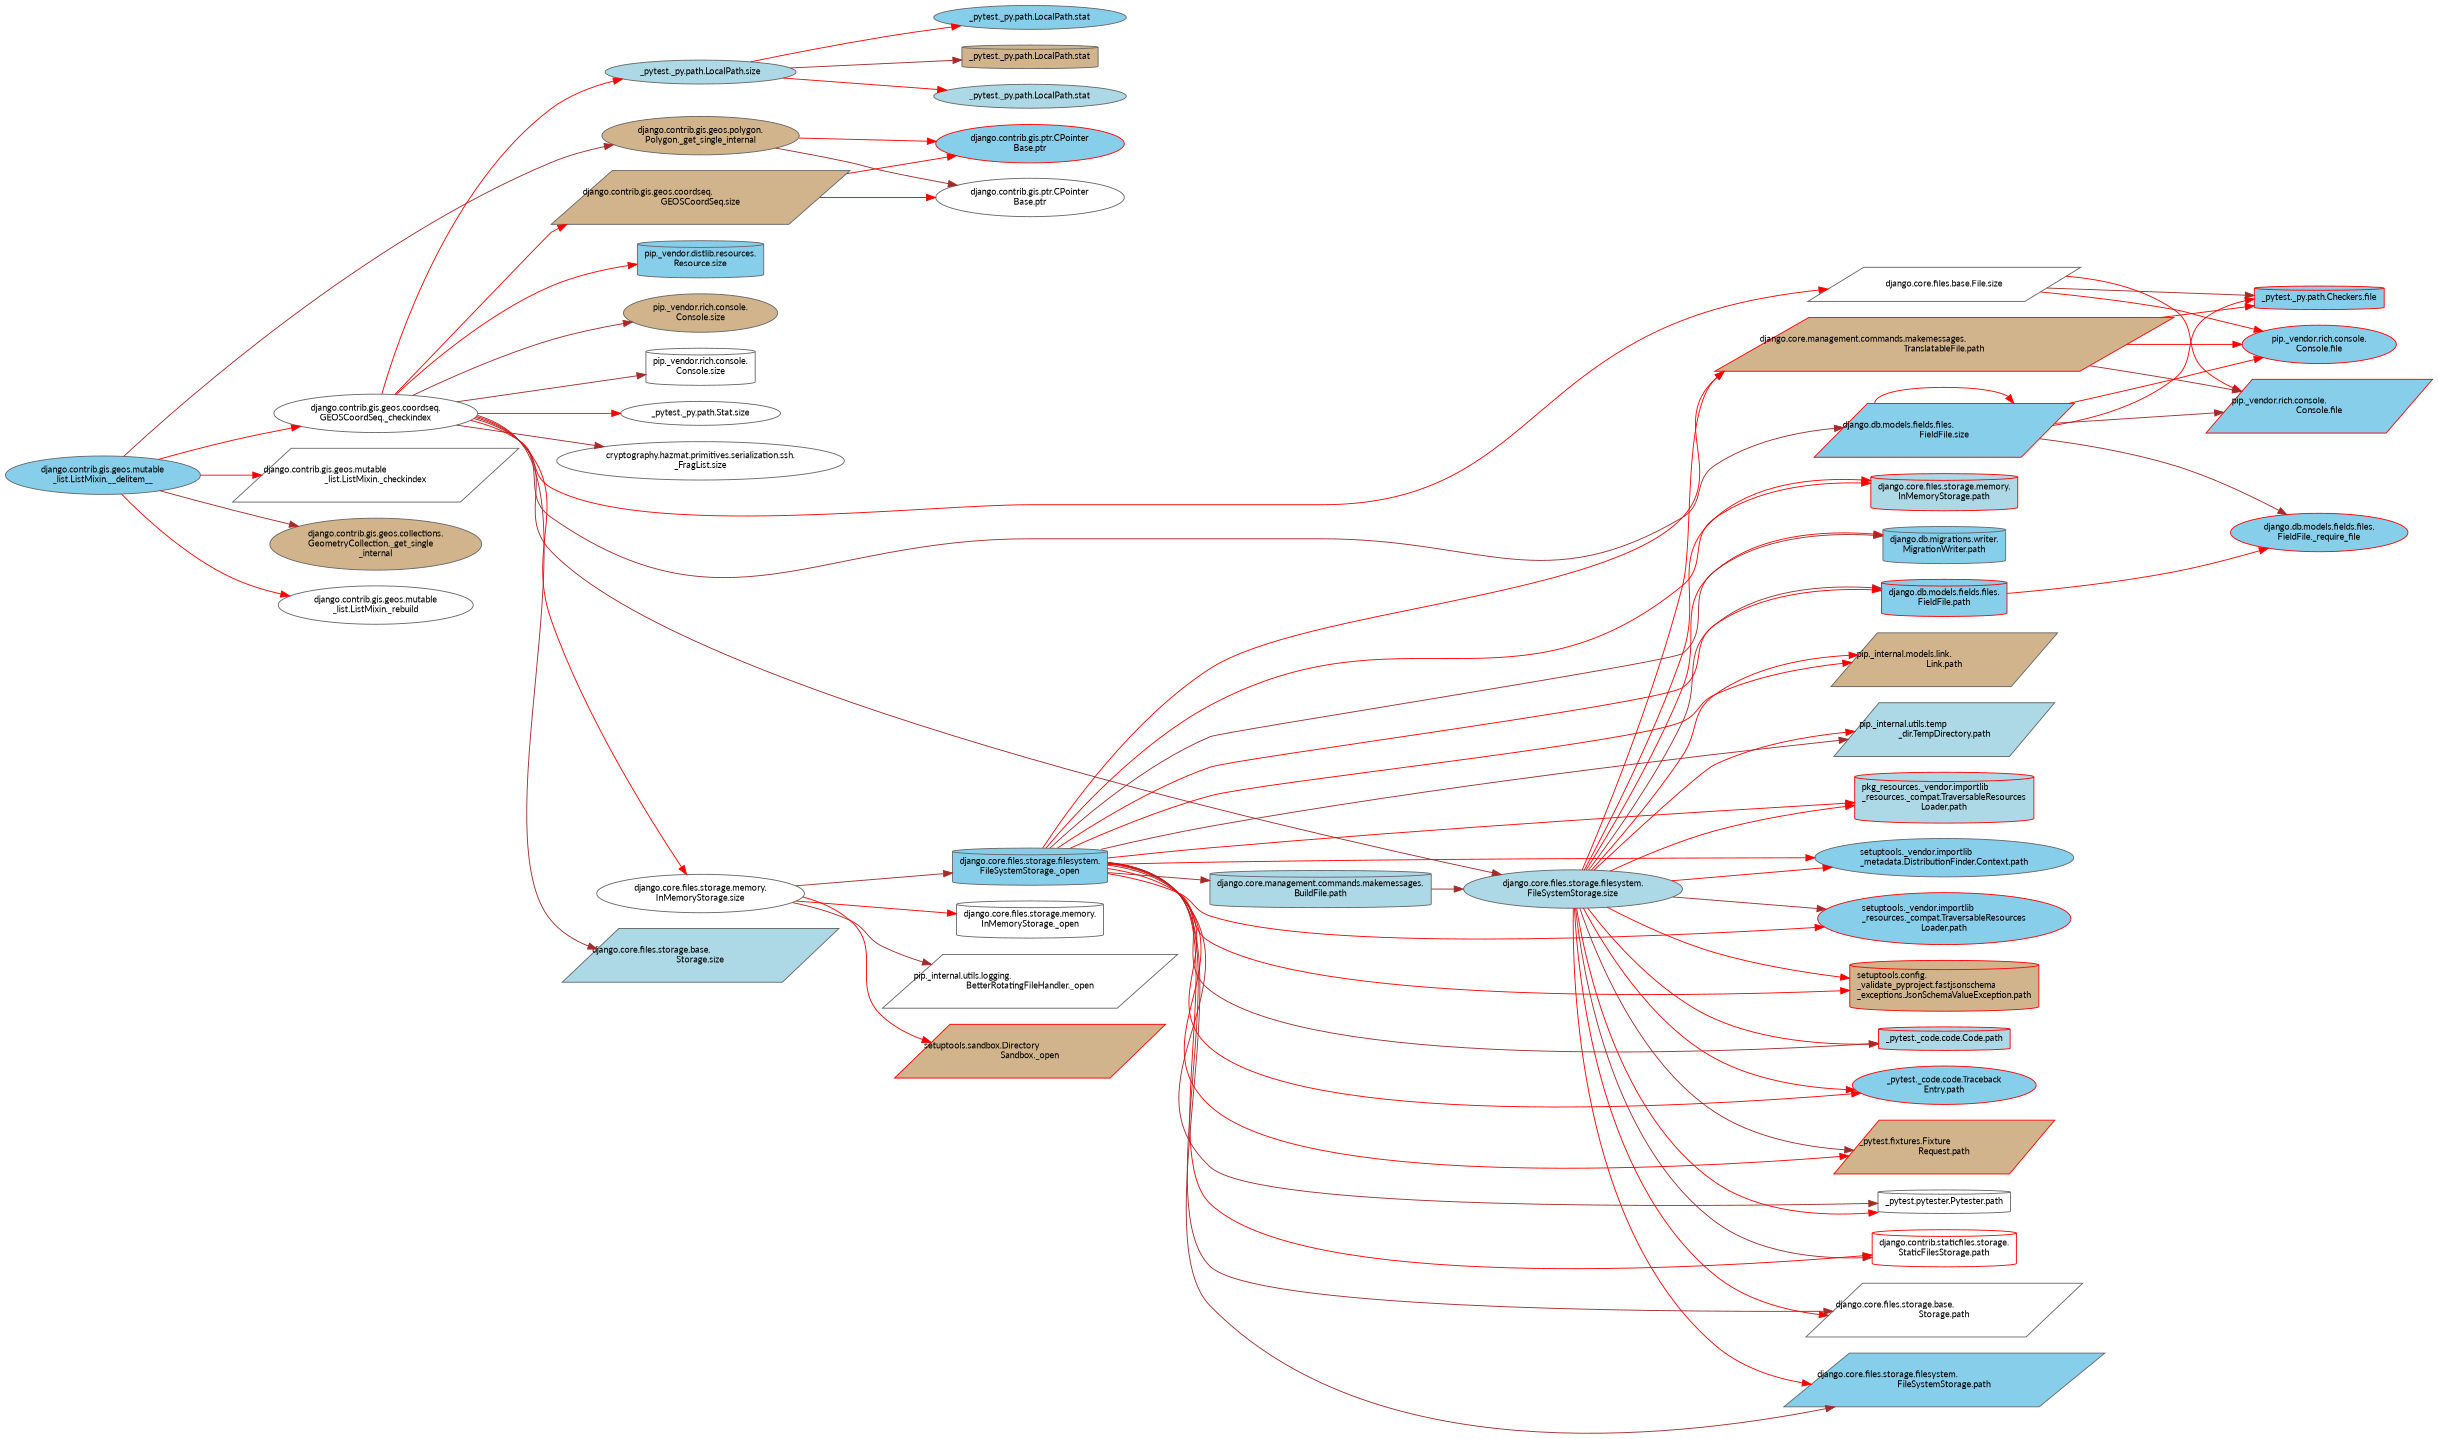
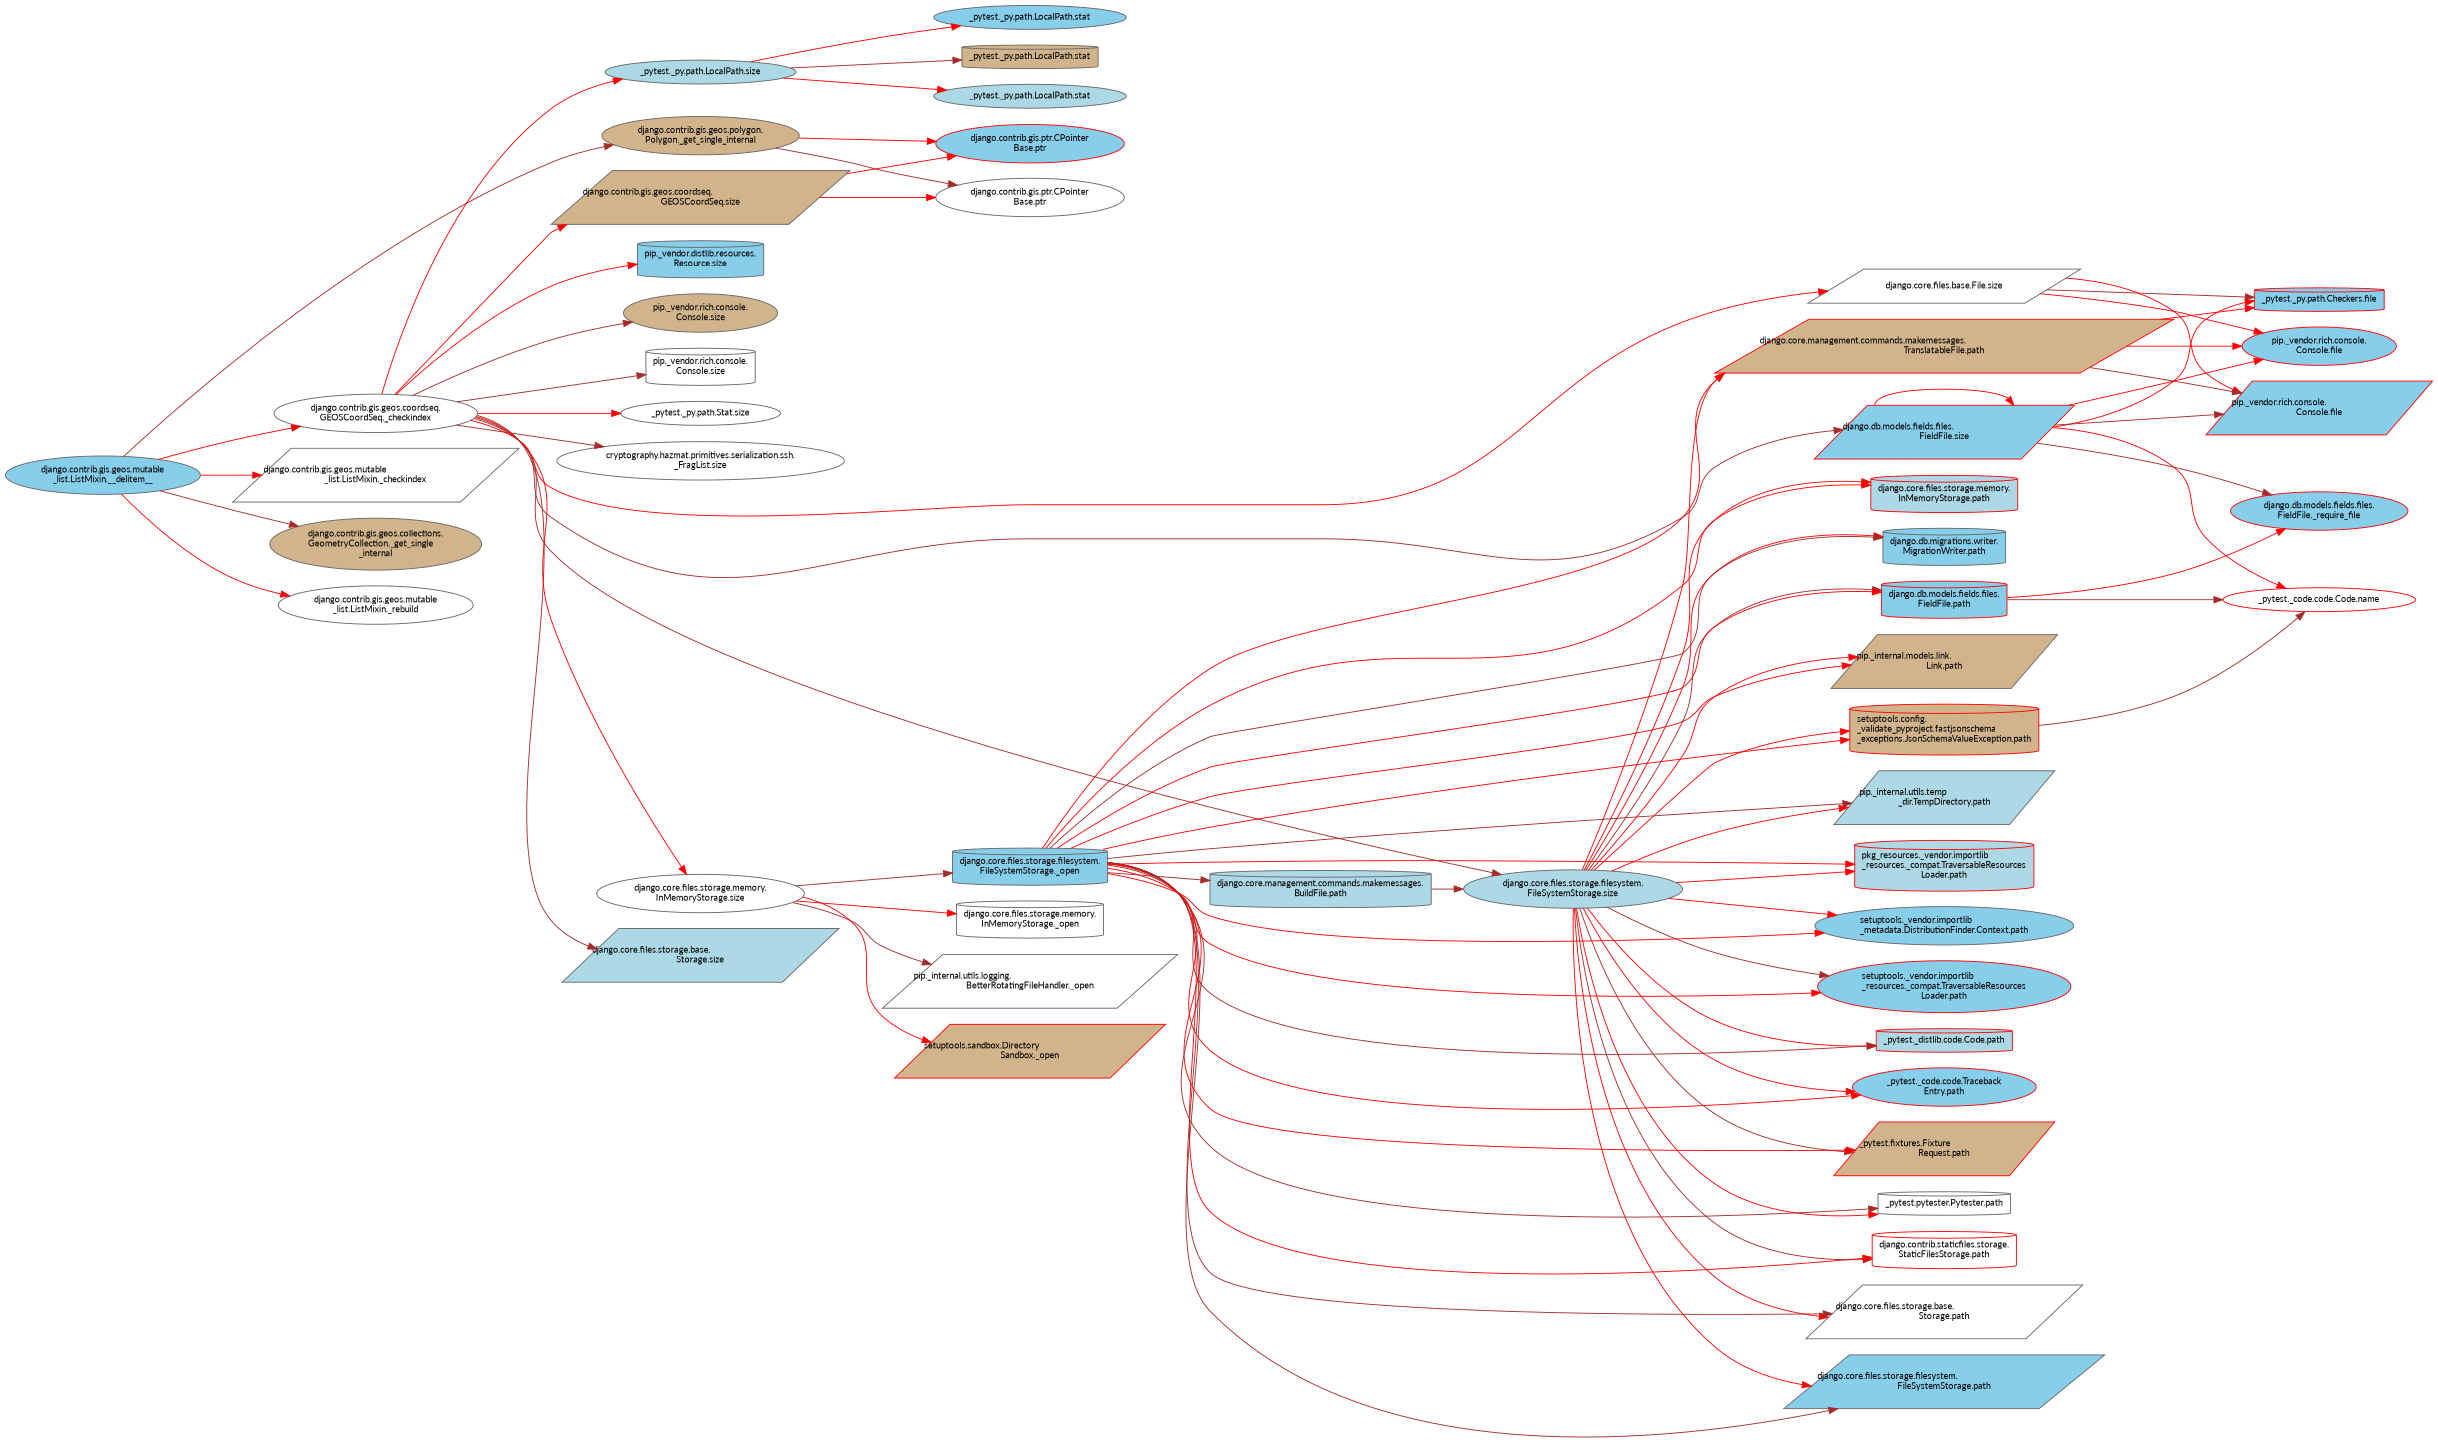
  digraph {
    fontname=Lato
    rankdir=LR
    node [color=grey40 fillcolor=skyblue fontname=Lato fontsize=10 shape=ellipse style=filled]
    edge [color=red fontname=Lato fontsize=10 labelfontname=Helvetica labelfontsize=10 style=solid]
    n1 [color=gray40 fontcolor=black height=0.2 label="django.contrib.gis.geos.mutable\l_list.ListMixin.__delitem__" width=0.4]
    n2 [fillcolor=white height=0.2 label="django.contrib.gis.geos.coordseq.\lGEOSCoordSeq._checkindex" width=0.4]
    n3 [fillcolor=white height=0.2 label="django.contrib.gis.geos.mutable\l_list.ListMixin._checkindex" shape=parallelogram width=0.4]
    n4 [fillcolor=tan height=0.2 label="django.contrib.gis.geos.collections.\lGeometryCollection._get_single\l_internal" width=0.4]
    n5 [fillcolor=tan height=0.2 label="django.contrib.gis.geos.polygon.\lPolygon._get_single_internal" width=0.4]
    n6 [fillcolor=white height=0.2 label="django.contrib.gis.geos.mutable\l_list.ListMixin._rebuild" width=0.4]
    n7 [fillcolor=lightblue height=0.2 label="_pytest._py.path.LocalPath.size" width=0.4]
    n8 [fillcolor=white height=0.2 label="_pytest._py.path.Stat.size" width=0.4]
    n9 [fillcolor=white height=0.2 label="cryptography.hazmat.primitives.serialization.ssh.\l_FragList.size" width=0.4]
    n10 [fillcolor=tan height=0.2 label="django.contrib.gis.geos.coordseq.\lGEOSCoordSeq.size" shape=parallelogram width=0.4]
    n11 [fillcolor=white height=0.2 label="django.core.files.base.File.size" shape=parallelogram width=0.4]
    n12 [fillcolor=lightblue height=0.2 label="django.core.files.storage.base.\lStorage.size" shape=parallelogram width=0.4]
    n13 [fillcolor=lightblue height=0.2 label="django.core.files.storage.filesystem.\lFileSystemStorage.size" width=0.4]
    n14 [fillcolor=white height=0.2 label="django.core.files.storage.memory.\lInMemoryStorage.size" width=0.4]
    n15 [color=red height=0.2 label="django.db.models.fields.files.\lFieldFile.size" shape=parallelogram width=0.4]
    n16 [height=0.2 label="pip._vendor.distlib.resources.\lResource.size" shape=cylinder width=0.4]
    n17 [fillcolor=tan height=0.2 label="pip._vendor.rich.console.\lConsole.size" width=0.4]
    n18 [fillcolor=white height=0.2 label="pip._vendor.rich.console.\lConsole.size" shape=cylinder width=0.4]
    n19 [color=red height=0.2 label="django.contrib.gis.ptr.CPointer\lBase.ptr" width=0.4]
    n20 [fillcolor=white height=0.2 label="django.contrib.gis.ptr.CPointer\lBase.ptr" width=0.4]
    n21 [height=0.2 label="_pytest._py.path.LocalPath.stat" width=0.4]
    n22 [fillcolor=tan height=0.2 label="_pytest._py.path.LocalPath.stat" shape=cylinder width=0.4]
    n23 [fillcolor=lightblue height=0.2 label="_pytest._py.path.LocalPath.stat" width=0.4]
    n24 [color=red height=0.2 label="_pytest._py.path.Checkers.file" shape=cylinder width=0.4]
    n25 [color=red height=0.2 label="pip._vendor.rich.console.\lConsole.file" width=0.4]
    n26 [color=red height=0.2 label="pip._vendor.rich.console.\lConsole.file" shape=parallelogram width=0.4]
-   n27 [color=red fillcolor=lightblue height=0.2 label="_pytest._code.code.Code.path" shape=cylinder width=0.4]
+   n27 [color=red fillcolor=lightblue height=0.2 label="_pytest._distlib.code.Code.path" shape=cylinder width=0.4]
    n28 [color=red height=0.2 label="_pytest._code.code.Traceback\lEntry.path" width=0.4]
    n29 [color=red fillcolor=tan height=0.2 label="_pytest.fixtures.Fixture\lRequest.path" shape=parallelogram width=0.4]
    n30 [fillcolor=white height=0.2 label="_pytest.pytester.Pytester.path" shape=cylinder width=0.4]
    n31 [color=red fillcolor=white height=0.2 label="django.contrib.staticfiles.storage.\lStaticFilesStorage.path" shape=cylinder width=0.4]
    n32 [fillcolor=white height=0.2 label="django.core.files.storage.base.\lStorage.path" shape=parallelogram width=0.4]
    n33 [height=0.2 label="django.core.files.storage.filesystem.\lFileSystemStorage.path" shape=parallelogram width=0.4]
    n34 [color=red fillcolor=lightblue height=0.2 label="django.core.files.storage.memory.\lInMemoryStorage.path" shape=cylinder width=0.4]
    n35 [color=red fillcolor=tan height=0.2 label="django.core.management.commands.makemessages.\lTranslatableFile.path" shape=parallelogram width=0.4]
    n36 [height=0.2 label="django.db.migrations.writer.\lMigrationWriter.path" shape=cylinder width=0.4]
    n37 [color=red height=0.2 label="django.db.models.fields.files.\lFieldFile.path" shape=cylinder width=0.4]
    n38 [fillcolor=tan height=0.2 label="pip._internal.models.link.\lLink.path" shape=parallelogram width=0.4]
    n39 [fillcolor=lightblue height=0.2 label="pip._internal.utils.temp\l_dir.TempDirectory.path" shape=parallelogram width=0.4]
    n40 [color=red fillcolor=lightblue height=0.2 label="pkg_resources._vendor.importlib\l_resources._compat.TraversableResources\lLoader.path" shape=cylinder width=0.4]
    n41 [height=0.2 label="setuptools._vendor.importlib\l_metadata.DistributionFinder.Context.path" width=0.4]
    n42 [color=red height=0.2 label="setuptools._vendor.importlib\l_resources._compat.TraversableResources\lLoader.path" width=0.4]
    n43 [color=red fillcolor=tan height=0.2 label="setuptools.config.\l_validate_pyproject.fastjsonschema\l_exceptions.JsonSchemaValueException.path" shape=cylinder width=0.4]
    n44 [height=0.2 label="django.core.files.storage.filesystem.\lFileSystemStorage._open" shape=cylinder width=0.4]
    n45 [fillcolor=white height=0.2 label="django.core.files.storage.memory.\lInMemoryStorage._open" shape=cylinder width=0.4]
    n46 [fillcolor=white height=0.2 label="pip._internal.utils.logging.\lBetterRotatingFileHandler._open" shape=parallelogram width=0.4]
    n47 [color=red fillcolor=tan height=0.2 label="setuptools.sandbox.Directory\lSandbox._open" shape=parallelogram width=0.4]
    n48 [color=red height=0.2 label="django.db.models.fields.files.\lFieldFile._require_file" width=0.4]
+   n49 [color=red fillcolor=white height=0.2 label="_pytest._code.code.Code.name" width=0.4]
    n50 [fillcolor=lightblue height=0.2 label="django.core.management.commands.makemessages.\lBuildFile.path" shape=cylinder width=0.4]
    n1 -> n2
    n1 -> n3
    n1 -> n4 [color=brown]
    n1 -> n5 [color=brown]
    n1 -> n6
    n2 -> n7
    n2 -> n8
    n2 -> n9 [color=brown]
    n2 -> n10
    n2 -> n11
    n2 -> n12 [color=brown]
    n2 -> n13 [color=brown]
    n2 -> n14
    n2 -> n15 [color=brown]
    n2 -> n16
    n2 -> n17 [color=brown]
    n2 -> n18 [color=brown]
    n5 -> n19
    n5 -> n20 [color=brown]
    n7 -> n21
    n7 -> n22 [color=brown]
    n7 -> n23
    n10 -> n19
    n10 -> n20
    n11 -> n24 [color=brown]
    n11 -> n25
    n11 -> n26
    n13 -> n27
    n13 -> n28
    n13 -> n29 [color=brown]
    n13 -> n30
    n13 -> n31 [color=brown]
    n13 -> n32
    n13 -> n33
    n13 -> n34
    n13 -> n35
    n13 -> n36
    n13 -> n37 [color=brown]
    n13 -> n38
    n13 -> n39
    n13 -> n40
    n13 -> n41
    n13 -> n42 [color=brown]
    n13 -> n43
    n14 -> n44 [color=brown]
    n14 -> n45
    n14 -> n46 [color=brown]
    n14 -> n47
    n15 -> n15
    n15 -> n24
    n15 -> n25
    n15 -> n26 [color=brown]
    n15 -> n48 [color=brown]
+   n15 -> n49
    n35 -> n24
    n35 -> n25
    n35 -> n26 [color=brown]
    n37 -> n48
+   n37 -> n49 [color=brown]
+   n43 -> n49 [color=brown]
    n44 -> n27 [color=brown]
    n44 -> n28
    n44 -> n29
    n44 -> n30 [color=brown]
    n44 -> n31
    n44 -> n32 [color=brown]
    n44 -> n33 [color=brown]
    n44 -> n34
    n44 -> n35
    n44 -> n36 [color=brown]
    n44 -> n37
    n44 -> n38
    n44 -> n39 [color=brown]
    n44 -> n40
    n44 -> n41
    n44 -> n42
    n44 -> n43
    n44 -> n50 [color=brown]
    n50 -> n13 [color=brown]
  }
